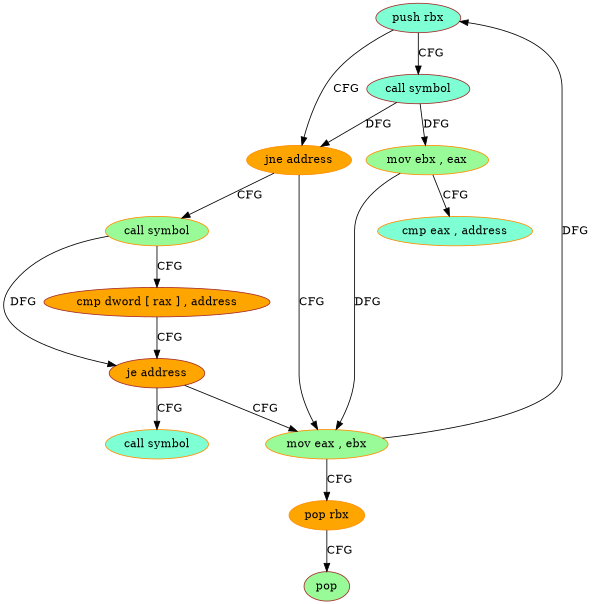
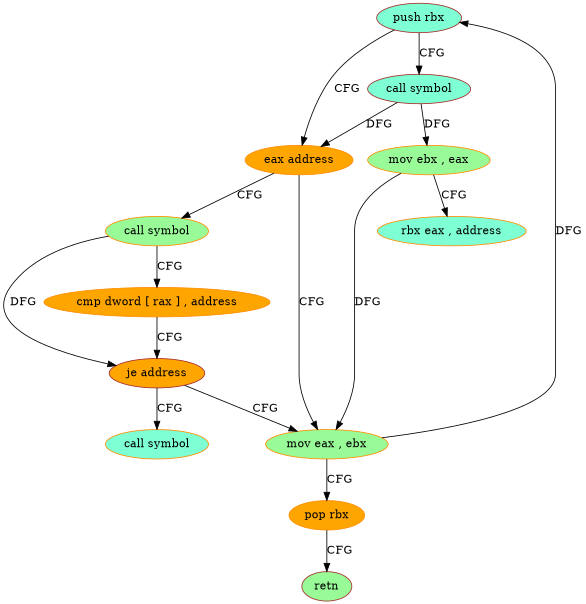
  digraph {
    node [color=darkorange fillcolor=aquamarine style=filled]
    n1 [color=brown label="push rbx"]
    n2 [color=brown label="call symbol"]
-   n3 [fillcolor=orange label="jne address"]
+   n3 [fillcolor=orange label="eax address"]
    n4 [fillcolor=palegreen label="mov ebx , eax"]
-   n5 [label="cmp eax , address"]
+   n5 [label="rbx eax , address"]
    n6 [fillcolor=palegreen label="mov eax , ebx"]
    n7 [fillcolor=palegreen label="call symbol"]
    n8 [fillcolor=orange label="pop rbx"]
-   n9 [color=brown fillcolor=orange label="cmp dword [ rax ] , address"]
+   n9 [fillcolor=orange label="cmp dword [ rax ] , address"]
    n10 [color=brown fillcolor=orange label="je address"]
-   n11 [color=brown fillcolor=palegreen label=pop]
+   n11 [color=brown fillcolor=palegreen label=retn]
    n12 [label="call symbol"]
    n1 -> n2 [label=CFG]
    n1 -> n3 [label=CFG]
    n2 -> n3 [label=DFG]
    n2 -> n4 [label=DFG]
    n3 -> n6 [label=CFG]
    n3 -> n7 [label=CFG]
    n4 -> n5 [label=CFG]
    n4 -> n6 [label=DFG]
    n6 -> n1 [label=DFG]
    n6 -> n8 [label=CFG]
    n7 -> n9 [label=CFG]
    n7 -> n10 [label=DFG]
    n8 -> n11 [label=CFG]
    n9 -> n10 [label=CFG]
    n10 -> n6 [label=CFG]
    n10 -> n12 [label=CFG]
  }
